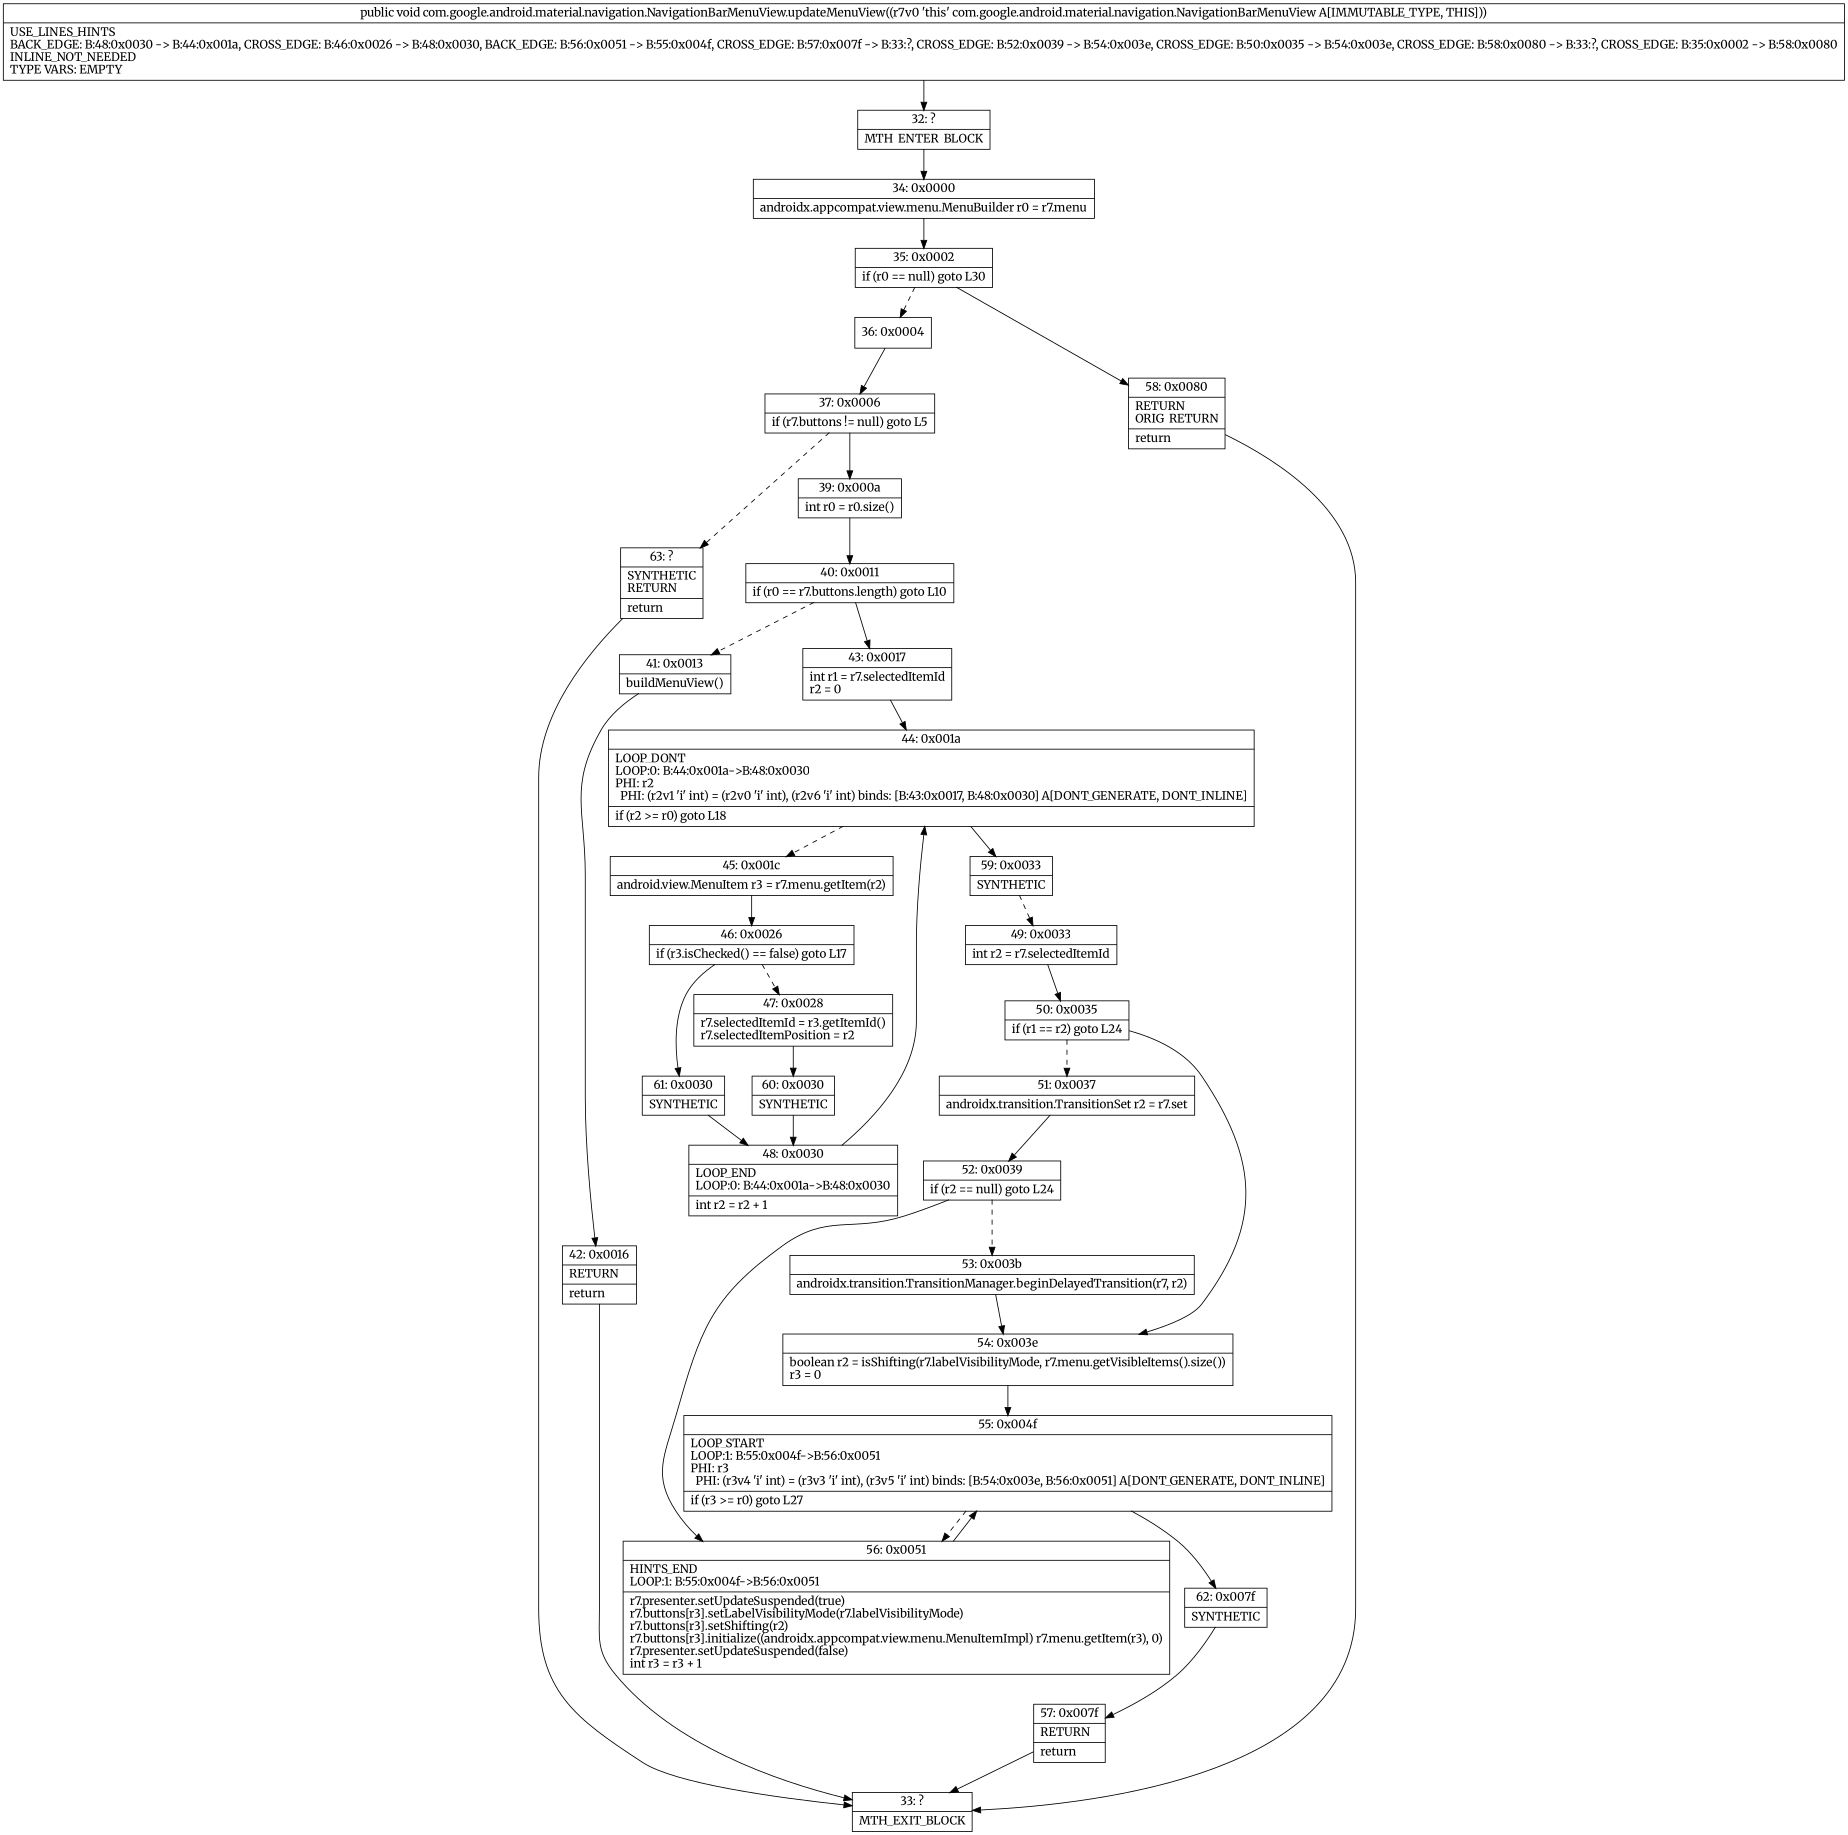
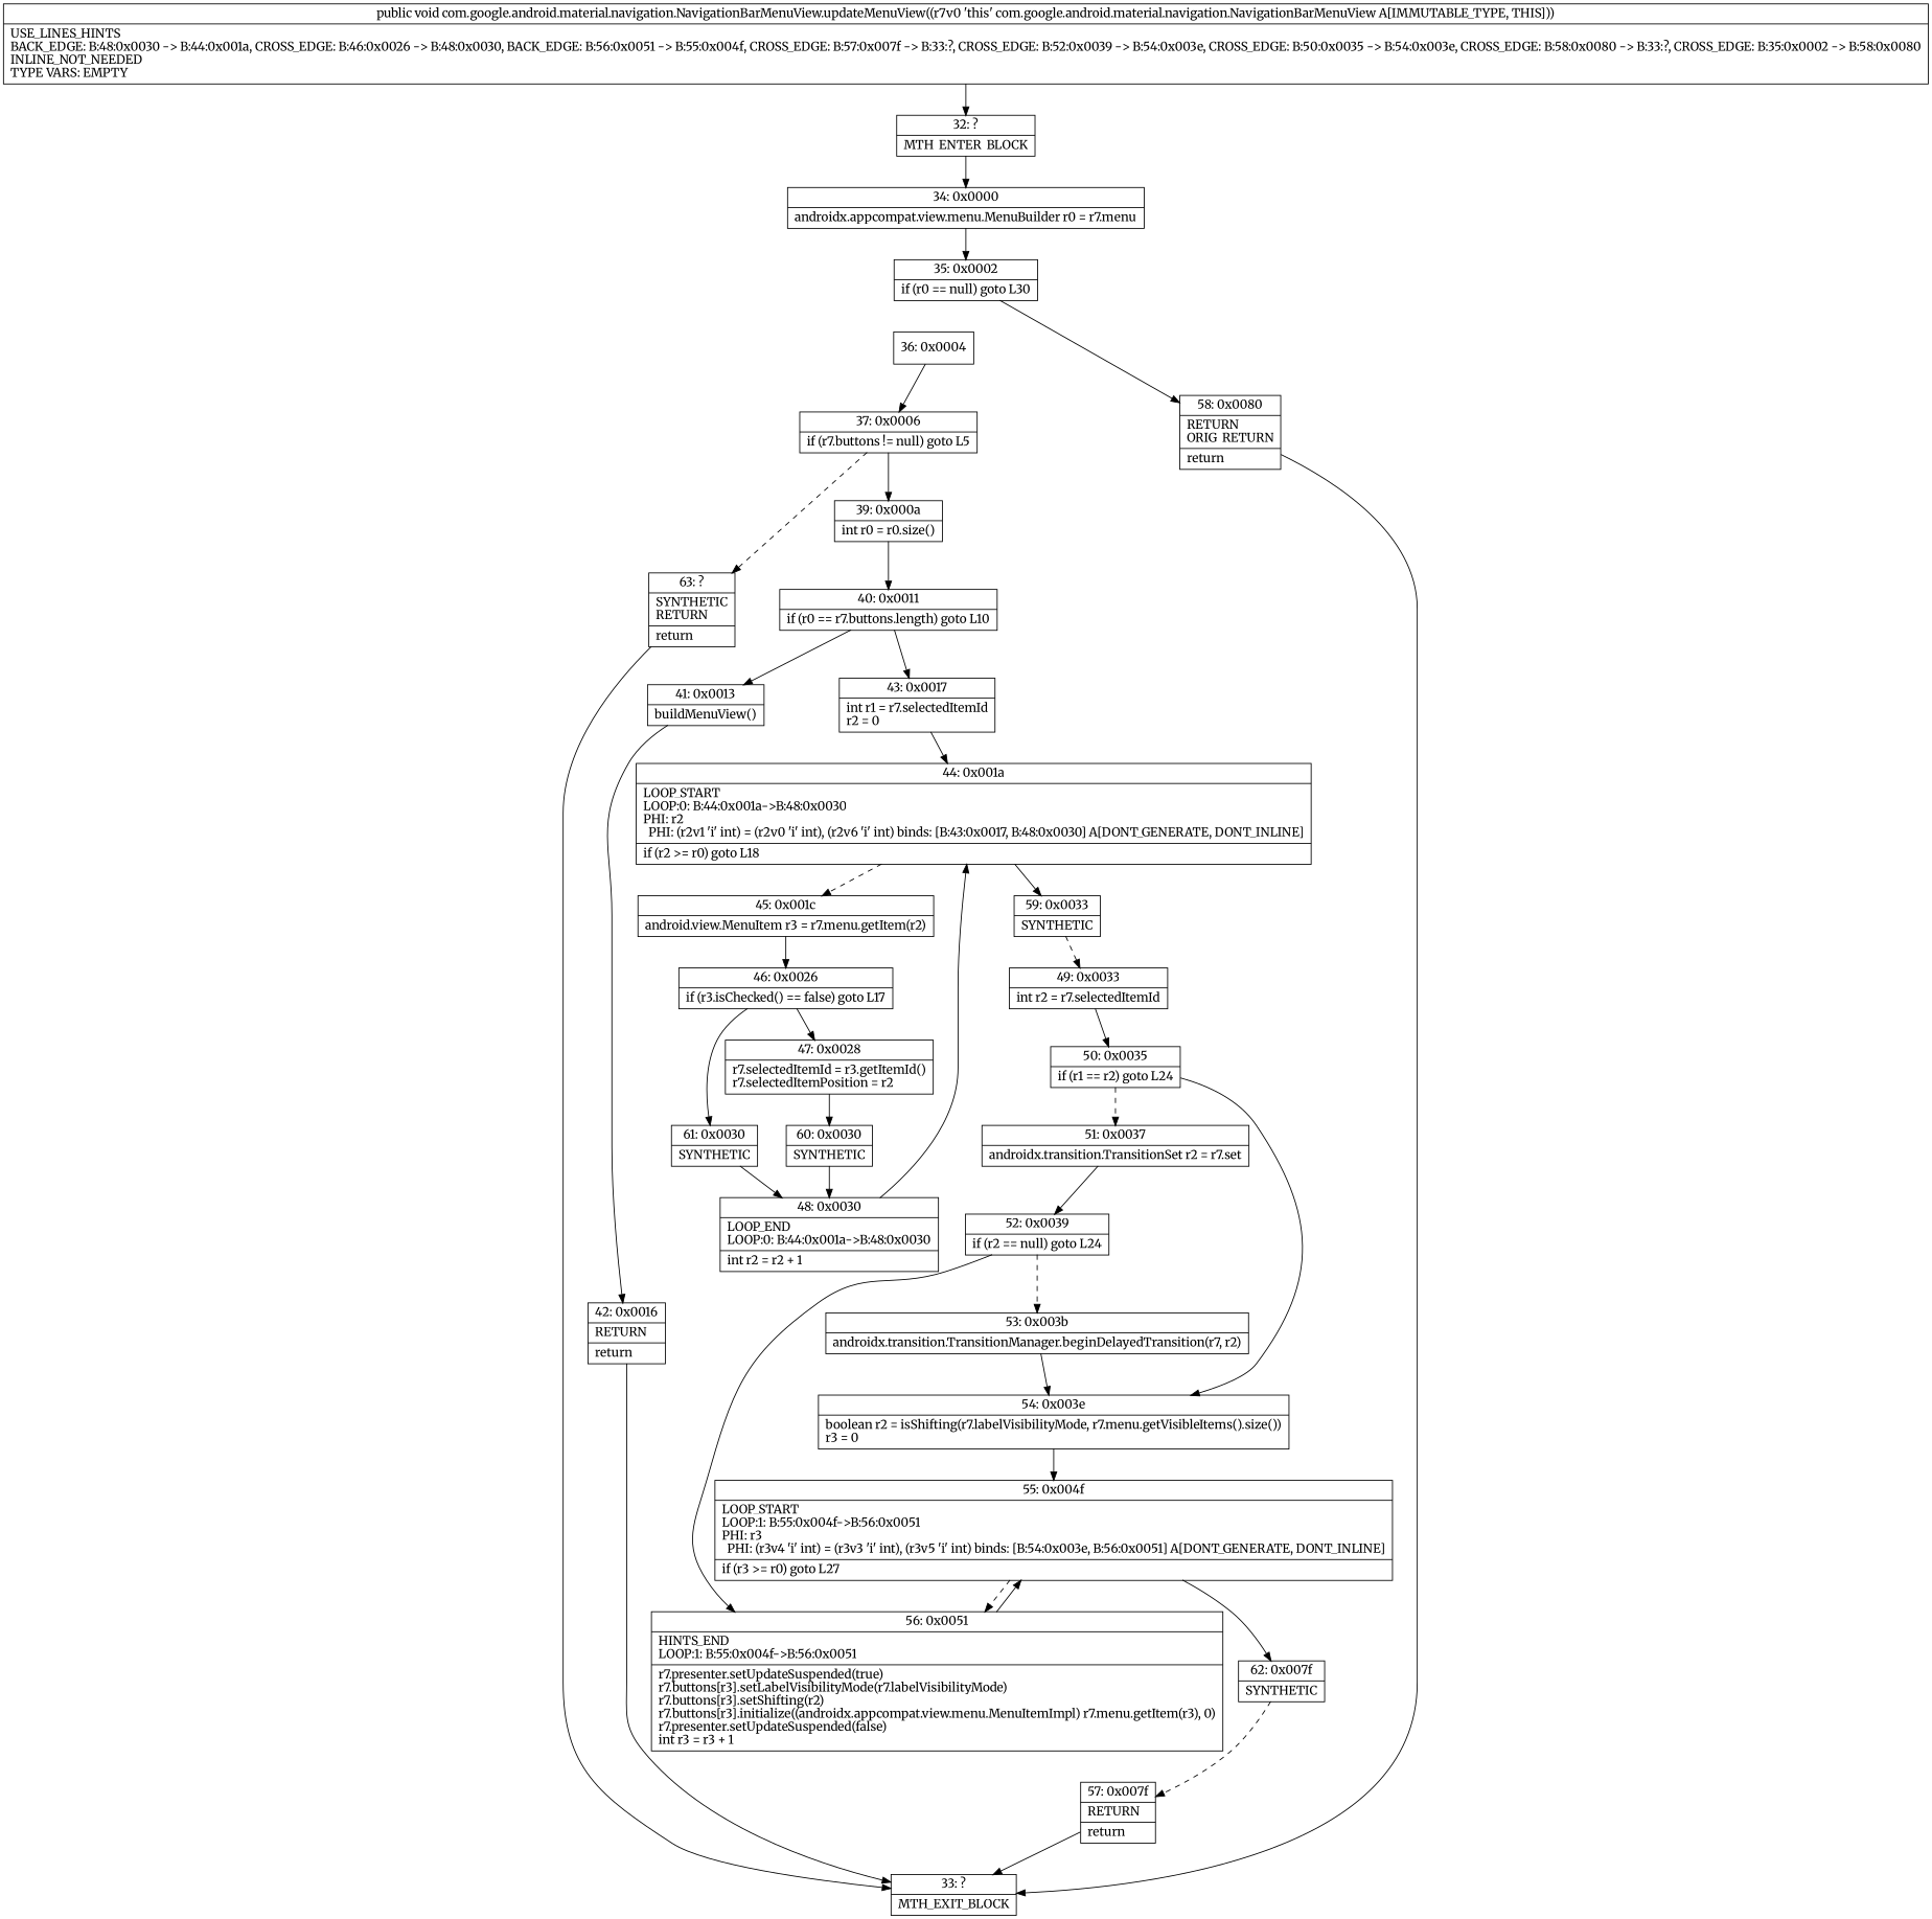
  digraph {
    fontname=Merriweather
    node [fontname=Merriweather shape=record]
    edge [fontname=Merriweather]
    n1 [label="{32\:\ ?|MTH_ENTER_BLOCK\l}"]
    n2 [label="{34\:\ 0x0000|androidx.appcompat.view.menu.MenuBuilder r0 = r7.menu\l}"]
    n3 [label="{35\:\ 0x0002|if (r0 == null) goto L30\l}"]
    n4 [label="{36\:\ 0x0004}"]
    n5 [label="{58\:\ 0x0080|RETURN\lORIG_RETURN\l|return\l}"]
    n6 [label="{37\:\ 0x0006|if (r7.buttons != null) goto L5\l}"]
    n7 [label="{33\:\ ?|MTH_EXIT_BLOCK\l}"]
    n8 [label="{39\:\ 0x000a|int r0 = r0.size()\l}"]
    n9 [label="{63\:\ ?|SYNTHETIC\lRETURN\l|return\l}"]
    n10 [label="{40\:\ 0x0011|if (r0 == r7.buttons.length) goto L10\l}"]
    n11 [label="{41\:\ 0x0013|buildMenuView()\l}"]
    n12 [label="{43\:\ 0x0017|int r1 = r7.selectedItemId\lr2 = 0\l}"]
    n13 [label="{42\:\ 0x0016|RETURN\l|return\l}"]
-   n14 [label="{44\:\ 0x001a|LOOP_DONT\lLOOP:0: B:44:0x001a\-\>B:48:0x0030\lPHI: r2 \l  PHI: (r2v1 'i' int) = (r2v0 'i' int), (r2v6 'i' int) binds: [B:43:0x0017, B:48:0x0030] A[DONT_GENERATE, DONT_INLINE]\l|if (r2 \>= r0) goto L18\l}"]
+   n14 [label="{44\:\ 0x001a|LOOP_START\lLOOP:0: B:44:0x001a\-\>B:48:0x0030\lPHI: r2 \l  PHI: (r2v1 'i' int) = (r2v0 'i' int), (r2v6 'i' int) binds: [B:43:0x0017, B:48:0x0030] A[DONT_GENERATE, DONT_INLINE]\l|if (r2 \>= r0) goto L18\l}"]
    n15 [label="{45\:\ 0x001c|android.view.MenuItem r3 = r7.menu.getItem(r2)\l}"]
    n16 [label="{59\:\ 0x0033|SYNTHETIC\l}"]
    n17 [label="{46\:\ 0x0026|if (r3.isChecked() == false) goto L17\l}"]
    n18 [label="{49\:\ 0x0033|int r2 = r7.selectedItemId\l}"]
    n19 [label="{47\:\ 0x0028|r7.selectedItemId = r3.getItemId()\lr7.selectedItemPosition = r2\l}"]
    n20 [label="{61\:\ 0x0030|SYNTHETIC\l}"]
    n21 [label="{60\:\ 0x0030|SYNTHETIC\l}"]
    n22 [label="{48\:\ 0x0030|LOOP_END\lLOOP:0: B:44:0x001a\-\>B:48:0x0030\l|int r2 = r2 + 1\l}"]
    n23 [label="{50\:\ 0x0035|if (r1 == r2) goto L24\l}"]
    n24 [label="{51\:\ 0x0037|androidx.transition.TransitionSet r2 = r7.set\l}"]
    n25 [label="{54\:\ 0x003e|boolean r2 = isShifting(r7.labelVisibilityMode, r7.menu.getVisibleItems().size())\lr3 = 0\l}"]
    n26 [label="{52\:\ 0x0039|if (r2 == null) goto L24\l}"]
    n27 [label="{55\:\ 0x004f|LOOP_START\lLOOP:1: B:55:0x004f\-\>B:56:0x0051\lPHI: r3 \l  PHI: (r3v4 'i' int) = (r3v3 'i' int), (r3v5 'i' int) binds: [B:54:0x003e, B:56:0x0051] A[DONT_GENERATE, DONT_INLINE]\l|if (r3 \>= r0) goto L27\l}"]
    n28 [label="{53\:\ 0x003b|androidx.transition.TransitionManager.beginDelayedTransition(r7, r2)\l}"]
    n29 [label="{56\:\ 0x0051|HINTS_END\lLOOP:1: B:55:0x004f\-\>B:56:0x0051\l|r7.presenter.setUpdateSuspended(true)\lr7.buttons[r3].setLabelVisibilityMode(r7.labelVisibilityMode)\lr7.buttons[r3].setShifting(r2)\lr7.buttons[r3].initialize((androidx.appcompat.view.menu.MenuItemImpl) r7.menu.getItem(r3), 0)\lr7.presenter.setUpdateSuspended(false)\lint r3 = r3 + 1\l}"]
    n30 [label="{62\:\ 0x007f|SYNTHETIC\l}"]
    n31 [label="{57\:\ 0x007f|RETURN\l|return\l}"]
    n32 [label="{public void com.google.android.material.navigation.NavigationBarMenuView.updateMenuView((r7v0 'this' com.google.android.material.navigation.NavigationBarMenuView A[IMMUTABLE_TYPE, THIS]))  | USE_LINES_HINTS\lBACK_EDGE: B:48:0x0030 \-\> B:44:0x001a, CROSS_EDGE: B:46:0x0026 \-\> B:48:0x0030, BACK_EDGE: B:56:0x0051 \-\> B:55:0x004f, CROSS_EDGE: B:57:0x007f \-\> B:33:?, CROSS_EDGE: B:52:0x0039 \-\> B:54:0x003e, CROSS_EDGE: B:50:0x0035 \-\> B:54:0x003e, CROSS_EDGE: B:58:0x0080 \-\> B:33:?, CROSS_EDGE: B:35:0x0002 \-\> B:58:0x0080\lINLINE_NOT_NEEDED\lTYPE_VARS: EMPTY\l}"]
    n1 -> n2
    n2 -> n3
-   n3 -> n4 [style=dashed]
    n3 -> n5
    n4 -> n6
    n5 -> n7
    n6 -> n8
    n6 -> n9 [style=dashed]
    n8 -> n10
    n9 -> n7
-   n10 -> n11 [style=dashed]
+   n10 -> n11 [style=solid]
    n10 -> n12
    n11 -> n13
    n12 -> n14
    n13 -> n7
    n14 -> n15 [style=dashed]
    n14 -> n16
    n15 -> n17
    n16 -> n18 [style=dashed]
-   n17 -> n19 [style=dashed]
+   n17 -> n19 [style=solid]
    n17 -> n20
    n18 -> n23
    n19 -> n21
    n20 -> n22
    n21 -> n22
    n22 -> n14
    n23 -> n24 [style=dashed]
    n23 -> n25
    n24 -> n26
    n25 -> n27
    n26 -> n28 [style=dashed]
    n26 -> n29
    n27 -> n29 [style=dashed]
    n27 -> n30
    n28 -> n25
    n29 -> n27
-   n30 -> n31
+   n30 -> n31 [style=dashed]
    n31 -> n7
    n32 -> n1
  }
